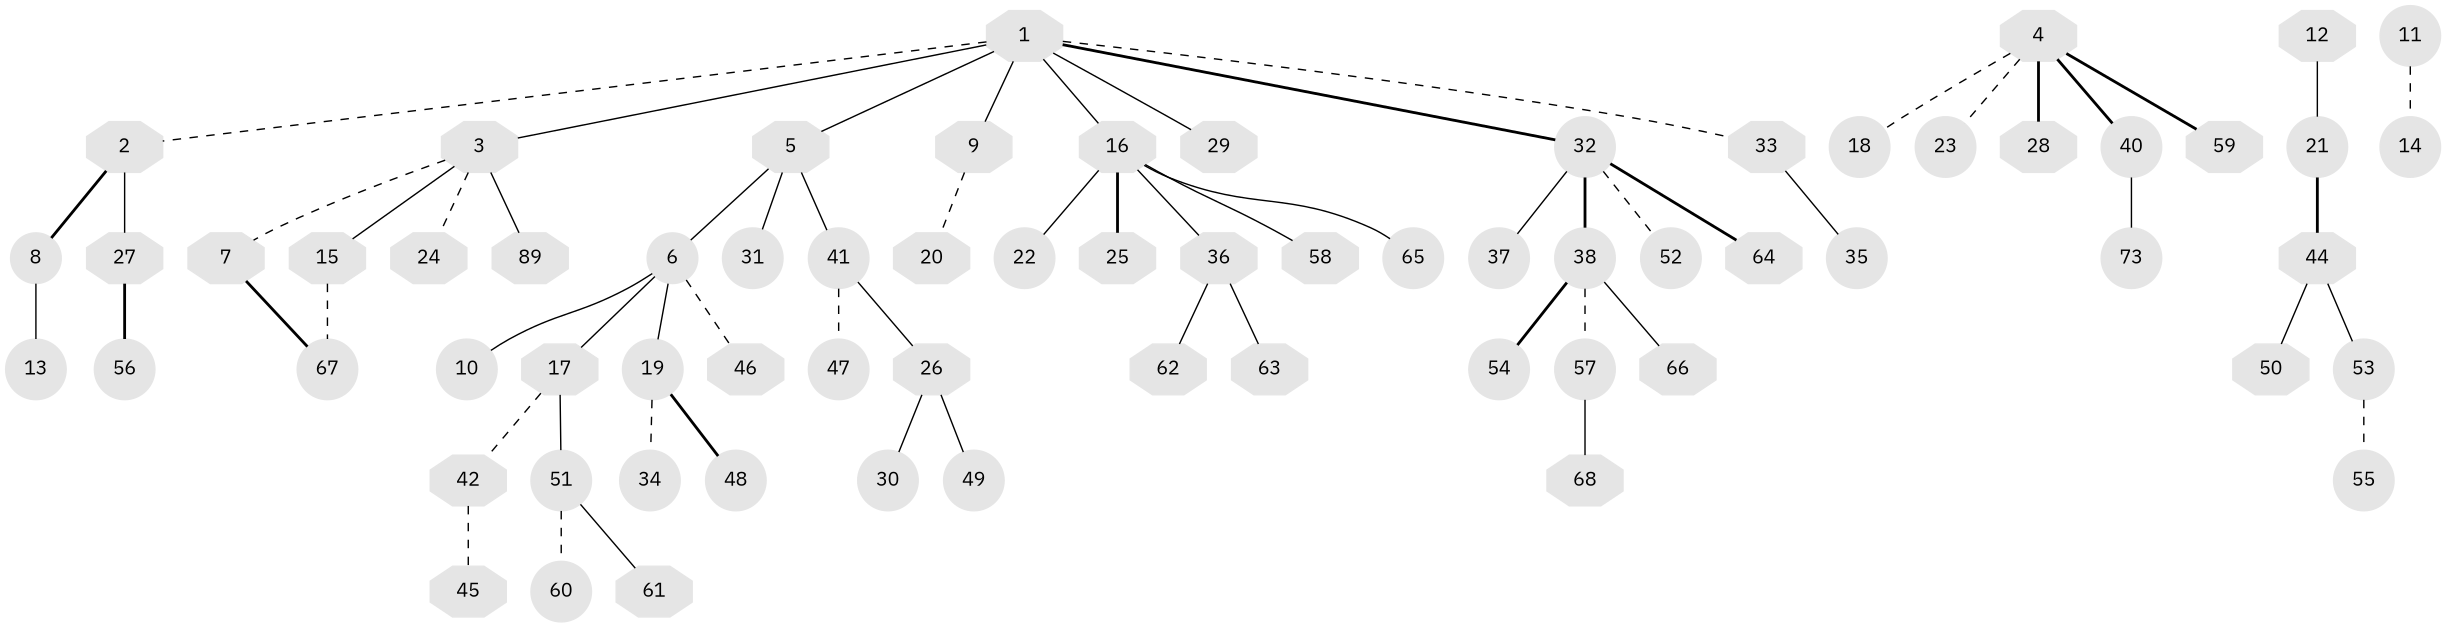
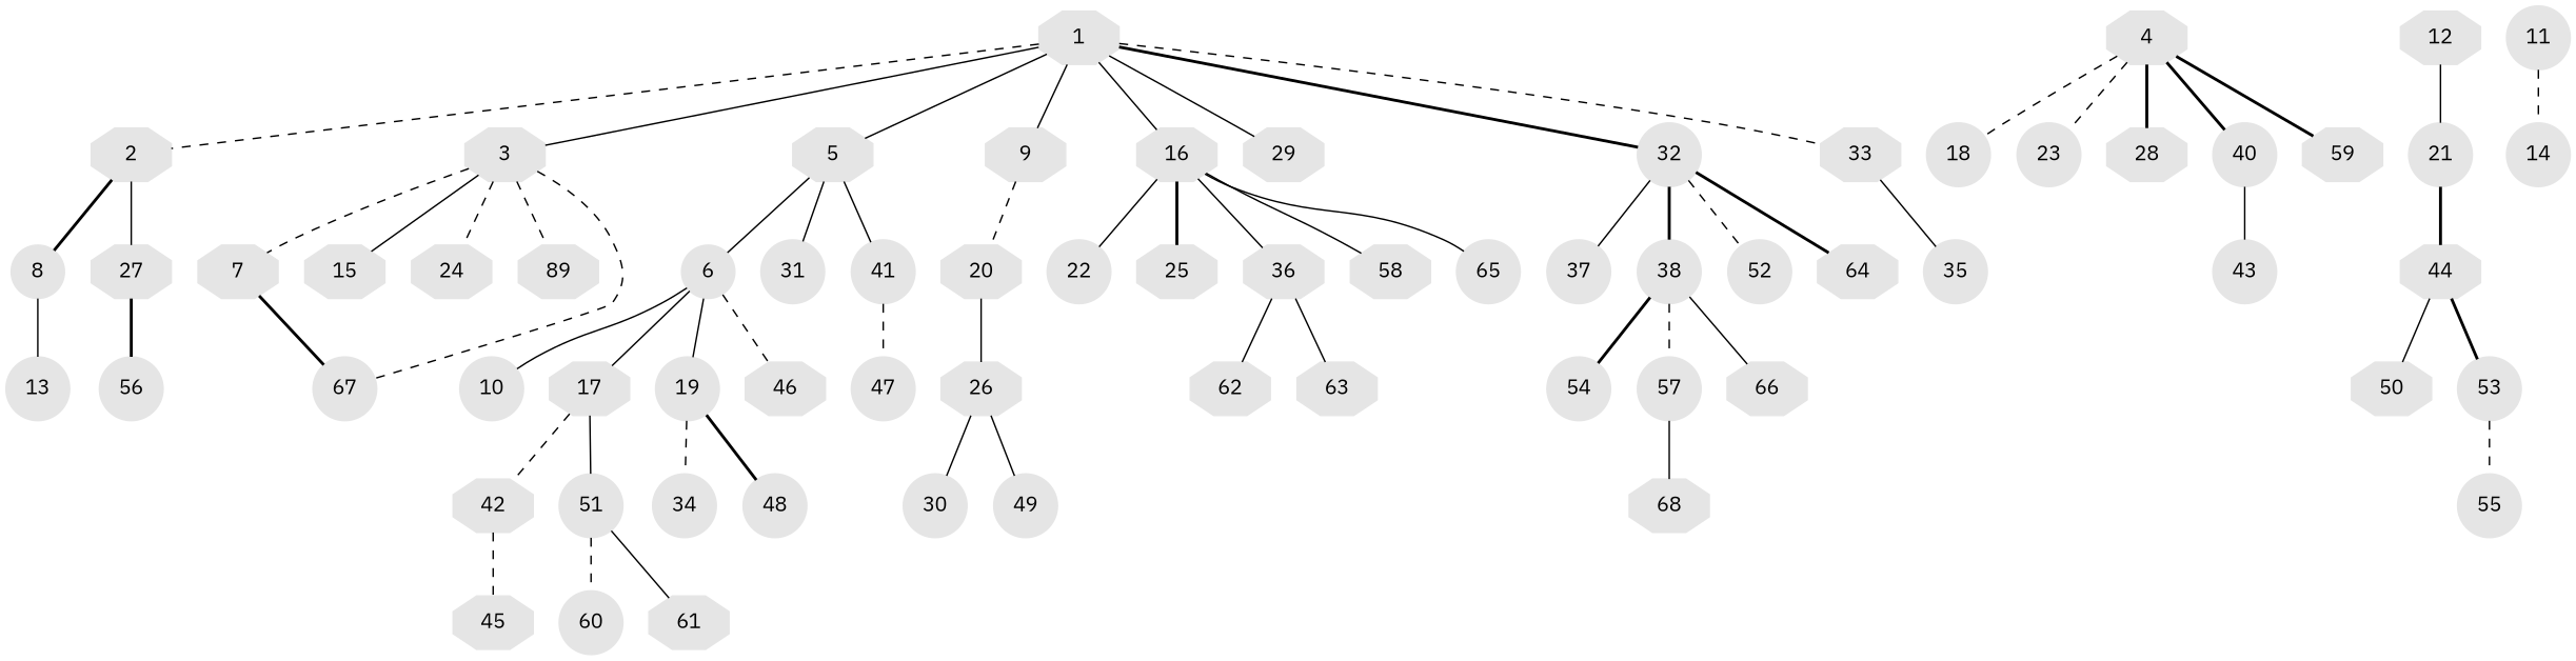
  graph {
    fontname="IBM Plex Sans"
    node [color=gray90 fontname="IBM Plex Sans" shape=octagon style=filled]
    edge [fontname="IBM Plex Sans" style=solid]
    1
    2
    3
    5
    9
    16
    29
    32 [shape=circle]
    33
    8 [shape=circle]
    27
    7
    15
    24
    n15 [label=89]
    6 [shape=circle]
    31 [shape=circle]
    41 [shape=circle]
    20
    22 [shape=circle]
    25
    36
    58
    65 [shape=circle]
    37 [shape=circle]
    38 [shape=circle]
    52 [shape=circle]
    64
    35 [shape=circle]
    13 [shape=circle]
    56 [shape=circle]
    18 [shape=circle]
    4
    23 [shape=circle]
    28
    40 [shape=circle]
    59
    67 [shape=circle]
-   43 [shape=circle label=73]
+   43 [shape=circle]
    10 [shape=circle]
    17
    19 [shape=circle]
    46
    47 [shape=circle]
    42
    51 [shape=circle]
    34 [shape=circle]
    48 [shape=circle]
    21 [shape=circle]
    12
    11 [shape=circle]
    14 [shape=circle]
    26
    44
    62
    63
    45
    60 [shape=circle]
    61
    30 [shape=circle]
    49 [shape=circle]
    50
    53 [shape=circle]
    54 [shape=circle]
    57 [shape=circle]
    66
    68
    55 [shape=circle]
    1 -- 2 [style=dashed]
    1 -- 3
    1 -- 5
    1 -- 9
    1 -- 16
    1 -- 29
    1 -- 32 [style=bold]
    1 -- 33 [style=dashed]
    2 -- 8 [style=bold]
    2 -- 27
    3 -- 7 [style=dashed]
    3 -- 15
    3 -- 24 [style=dashed]
-   3 -- n15
+   3 -- n15 [style=dashed]
    5 -- 6
    5 -- 31
    5 -- 41
    9 -- 20 [style=dashed]
    16 -- 22
    16 -- 25 [style=bold]
    16 -- 36
    16 -- 58
    16 -- 65
    32 -- 37
    32 -- 38 [style=bold]
    32 -- 52 [style=dashed]
    32 -- 64 [style=bold]
    33 -- 35
    8 -- 13
    27 -- 56 [style=bold]
    7 -- 67 [style=bold]
-   15 -- 67 [style=dashed]
+   3 -- 67 [style=dashed]
    6 -- 10
    6 -- 17
    6 -- 19
    6 -- 46 [style=dashed]
    41 -- 47 [style=dashed]
-   41 -- 26
+   20 -- 26
    36 -- 62
    36 -- 63
    38 -- 54 [style=bold]
    38 -- 57 [style=dashed]
    38 -- 66
    4 -- 18 [style=dashed]
    4 -- 23 [style=dashed]
    4 -- 28 [style=bold]
    4 -- 40 [style=bold]
    4 -- 59 [style=bold]
    40 -- 43
    17 -- 42 [style=dashed]
    17 -- 51
    19 -- 34 [style=dashed]
    19 -- 48 [style=bold]
    42 -- 45 [style=dashed]
    51 -- 60 [style=dashed]
    51 -- 61
    21 -- 44 [style=bold]
    12 -- 21
    11 -- 14 [style=dashed]
    26 -- 30
    26 -- 49
    44 -- 50
-   44 -- 53
+   44 -- 53 [style=bold]
    53 -- 55 [style=dashed]
    57 -- 68
  }
